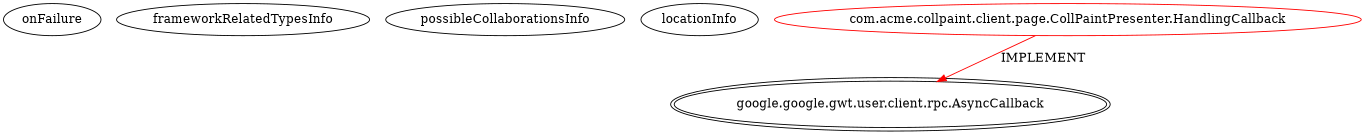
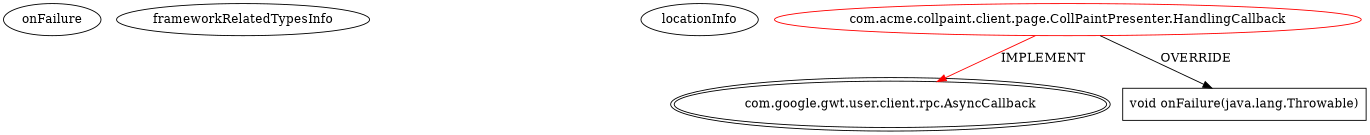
  digraph {
    n1 [category=extension_graph graphId=4491 isAnonymous=false label=onFailure possibleRelation=false]
    frameworkRelatedTypesInfo [0="com.google.gwt.user.client.rpc.AsyncCallback"]
-   possibleCollaborationsInfo
    locationInfo [contextSignature=HandlingCallback filePath="/skavish-collaborative-paint/collaborative-paint-master/src/com/acme/collpaint/client/page/CollPaintPresenter.java" graphId=4491 projectName="skavish-collaborative-paint"]
    n5 [color=red isFrameworkType=false label="com.acme.collpaint.client.page.CollPaintPresenter.HandlingCallback" vertexType=ROOT_CLIENT_CLASS_DECLARATION]
-   n6 [isFrameworkType=true label="google.google.gwt.user.client.rpc.AsyncCallback" peripheries=2 vertexType=FRAMEWORK_INTERFACE_TYPE]
+   n6 [isFrameworkType=true label="com.google.gwt.user.client.rpc.AsyncCallback" peripheries=2 vertexType=FRAMEWORK_INTERFACE_TYPE]
+   n7 [isFrameworkType=false label="void onFailure(java.lang.Throwable)" shape=box vertexType=OVERRIDING_METHOD_DECLARATION]
    n5 -> n6 [color=red label=IMPLEMENT]
+   n5 -> n7 [label=OVERRIDE]
  }
